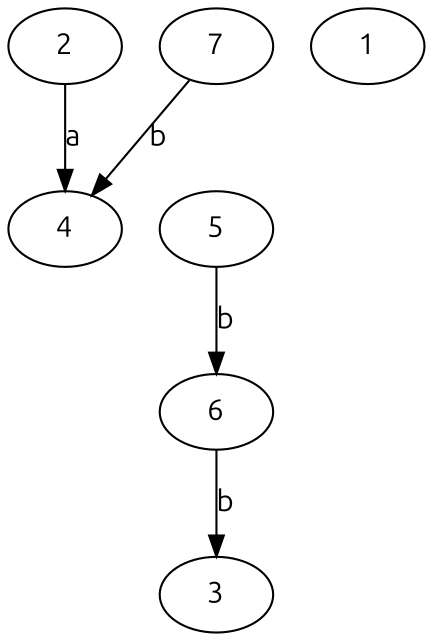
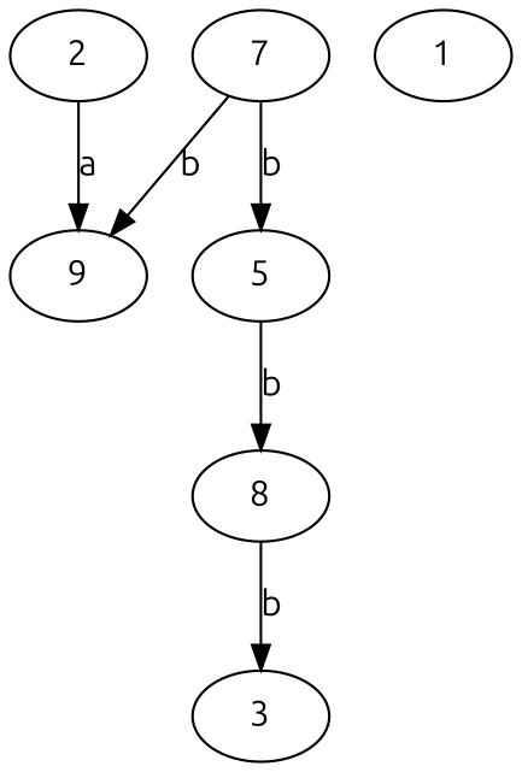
  strict digraph {
    fontname=Ubuntu
    node [fontname=Ubuntu]
    edge [fontname=Ubuntu]
    2
-   4
+   4 [label=9]
    n3 [label=7]
    5
-   6
+   6 [label=8]
    1
    3
    2 -> 4 [label=a]
    n3 -> 4 [label=b]
+   n3 -> 5 [label=b]
    5 -> 6 [label=b]
    6 -> 3 [label=b]
  }
